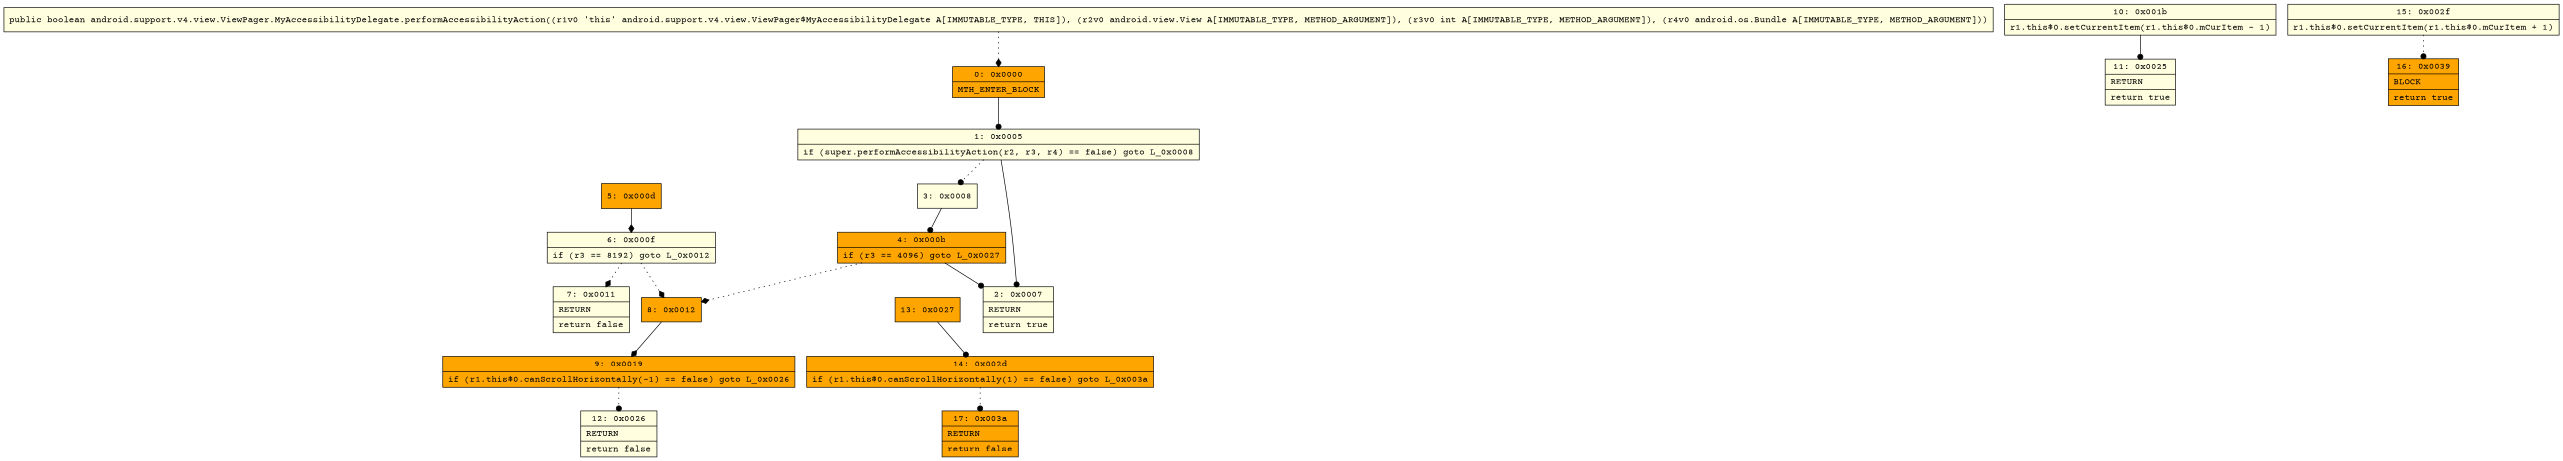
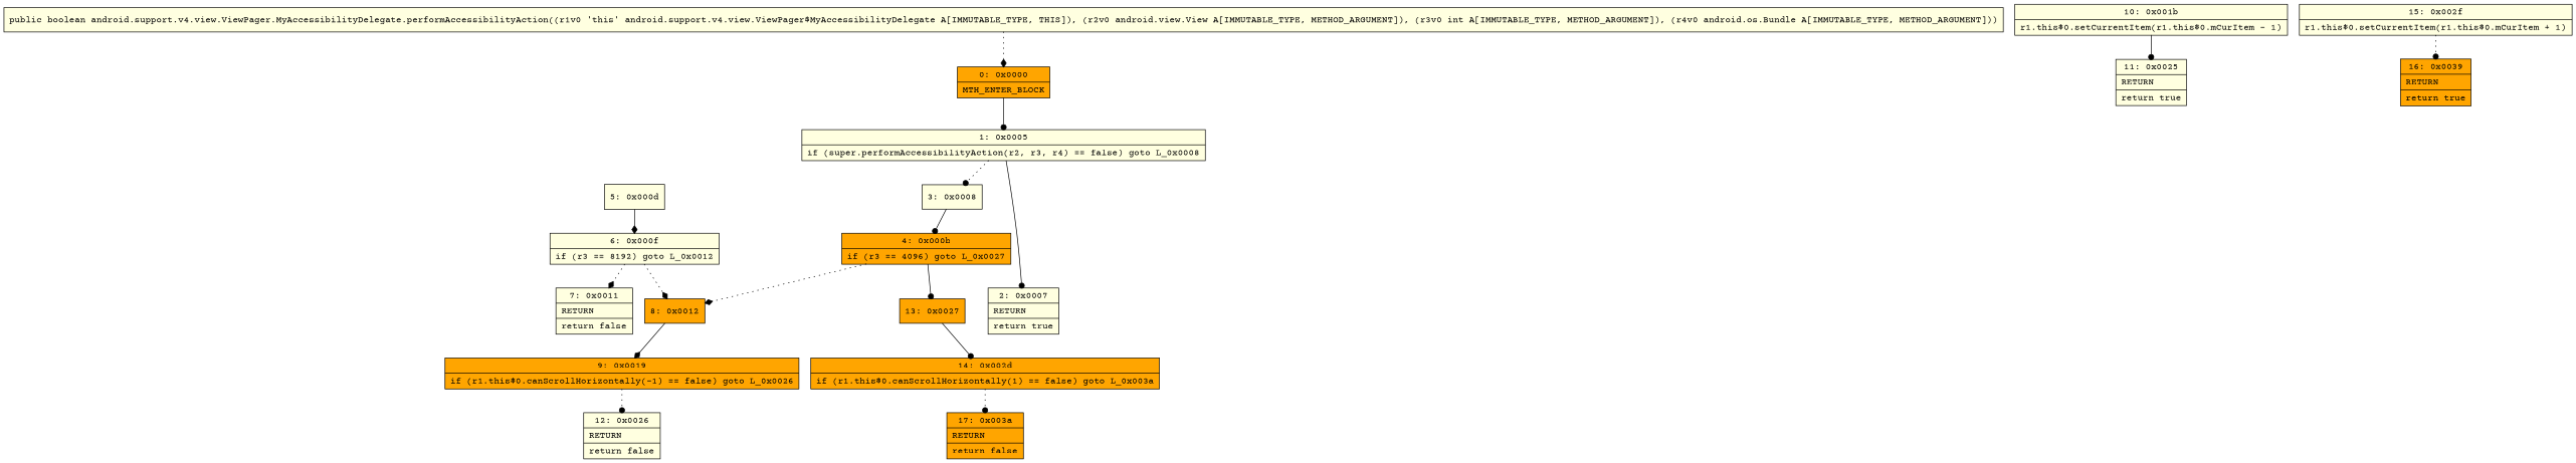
  digraph {
    fontname="Courier Prime"
    node [fillcolor=lightyellow fontname="Courier Prime" shape=record style=filled]
    edge [arrowhead=dot fontname="Courier Prime" style=solid]
    n1 [fillcolor=orange label="{0\:\ 0x0000|MTH_ENTER_BLOCK\l}"]
    n2 [label="{1\:\ 0x0005|if (super.performAccessibilityAction(r2, r3, r4) == false) goto L_0x0008\l}"]
    n3 [label="{2\:\ 0x0007|RETURN\l|return true\l}"]
    n4 [label="{3\:\ 0x0008}"]
    n5 [fillcolor=orange label="{4\:\ 0x000b|if (r3 == 4096) goto L_0x0027\l}"]
    n6 [fillcolor=orange label="{13\:\ 0x0027}"]
    n7 [fillcolor=orange label="{8\:\ 0x0012}"]
-   n8 [fillcolor=orange label="{5\:\ 0x000d}"]
+   n8 [label="{5\:\ 0x000d}"]
    n9 [label="{6\:\ 0x000f|if (r3 == 8192) goto L_0x0012\l}"]
    n10 [fillcolor=orange label="{14\:\ 0x002d|if (r1.this$0.canScrollHorizontally(1) == false) goto L_0x003a\l}"]
    n11 [label="{7\:\ 0x0011|RETURN\l|return false\l}"]
    n12 [fillcolor=orange label="{9\:\ 0x0019|if (r1.this$0.canScrollHorizontally(\-1) == false) goto L_0x0026\l}"]
    n13 [label="{12\:\ 0x0026|RETURN\l|return false\l}"]
    n14 [label="{10\:\ 0x001b|r1.this$0.setCurrentItem(r1.this$0.mCurItem \- 1)\l}"]
    n15 [label="{11\:\ 0x0025|RETURN\l|return true\l}"]
    n16 [fillcolor=orange label="{17\:\ 0x003a|RETURN\l|return false\l}"]
    n17 [label="{15\:\ 0x002f|r1.this$0.setCurrentItem(r1.this$0.mCurItem + 1)\l}"]
-   n18 [fillcolor=orange label="{16\:\ 0x0039|BLOCK\l|return true\l}"]
+   n18 [fillcolor=orange label="{16\:\ 0x0039|RETURN\l|return true\l}"]
    n19 [label="{public boolean android.support.v4.view.ViewPager.MyAccessibilityDelegate.performAccessibilityAction((r1v0 'this' android.support.v4.view.ViewPager$MyAccessibilityDelegate A[IMMUTABLE_TYPE, THIS]), (r2v0 android.view.View A[IMMUTABLE_TYPE, METHOD_ARGUMENT]), (r3v0 int A[IMMUTABLE_TYPE, METHOD_ARGUMENT]), (r4v0 android.os.Bundle A[IMMUTABLE_TYPE, METHOD_ARGUMENT])) }"]
    n1 -> n2
    n2 -> n3
    n2 -> n4 [style=dotted]
    n4 -> n5
-   n5 -> n3
+   n5 -> n6
    n5 -> n7 [arrowhead=diamond style=dotted]
    n6 -> n10
    n7 -> n12 [arrowhead=diamond]
    n8 -> n9 [arrowhead=diamond]
    n9 -> n7 [arrowhead=diamond style=dotted]
    n9 -> n11 [arrowhead=diamond style=dotted]
    n10 -> n16 [style=dotted]
    n12 -> n13 [style=dotted]
    n14 -> n15
    n17 -> n18 [style=dotted]
    n19 -> n1 [arrowhead=diamond style=dotted]
  }
